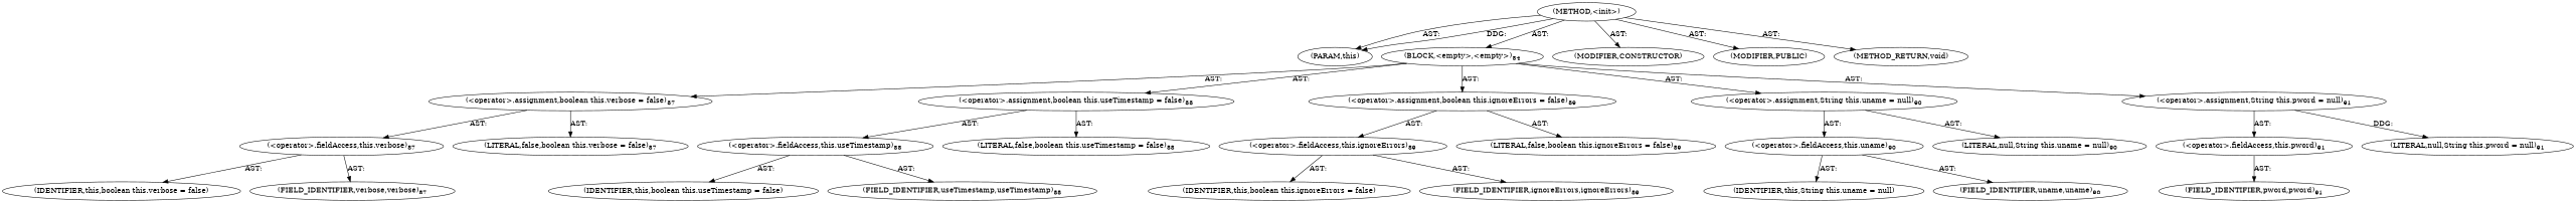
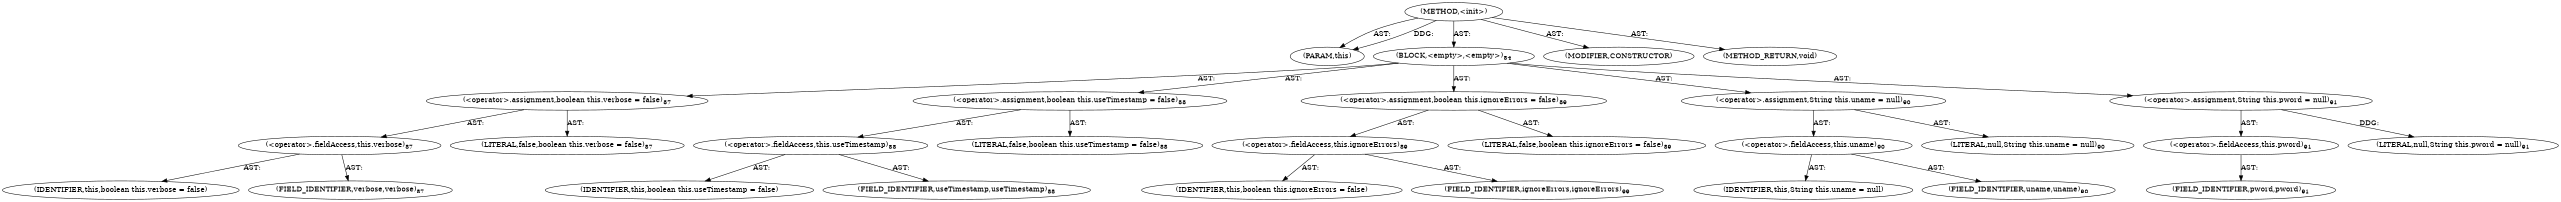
  digraph {
    n1 [label=<(METHOD,&lt;init&gt;)>]
    n2 [label=<(PARAM,this)>]
    n3 [label=<(BLOCK,&lt;empty&gt;,&lt;empty&gt;)<SUB>84</SUB>>]
    n4 [label=<(MODIFIER,CONSTRUCTOR)>]
-   n5 [label=<(MODIFIER,PUBLIC)>]
    n6 [label=<(METHOD_RETURN,void)>]
    n7 [label=<(&lt;operator&gt;.assignment,boolean this.verbose = false)<SUB>87</SUB>>]
    n8 [label=<(&lt;operator&gt;.assignment,boolean this.useTimestamp = false)<SUB>88</SUB>>]
    n9 [label=<(&lt;operator&gt;.assignment,boolean this.ignoreErrors = false)<SUB>89</SUB>>]
    n10 [label=<(&lt;operator&gt;.assignment,String this.uname = null)<SUB>90</SUB>>]
    n11 [label=<(&lt;operator&gt;.assignment,String this.pword = null)<SUB>91</SUB>>]
    n12 [label=<(&lt;operator&gt;.fieldAccess,this.verbose)<SUB>87</SUB>>]
    n13 [label=<(LITERAL,false,boolean this.verbose = false)<SUB>87</SUB>>]
    n14 [label=<(&lt;operator&gt;.fieldAccess,this.useTimestamp)<SUB>88</SUB>>]
    n15 [label=<(LITERAL,false,boolean this.useTimestamp = false)<SUB>88</SUB>>]
    n16 [label=<(&lt;operator&gt;.fieldAccess,this.ignoreErrors)<SUB>89</SUB>>]
    n17 [label=<(LITERAL,false,boolean this.ignoreErrors = false)<SUB>89</SUB>>]
    n18 [label=<(&lt;operator&gt;.fieldAccess,this.uname)<SUB>90</SUB>>]
    n19 [label=<(LITERAL,null,String this.uname = null)<SUB>90</SUB>>]
    n20 [label=<(&lt;operator&gt;.fieldAccess,this.pword)<SUB>91</SUB>>]
    n21 [label=<(LITERAL,null,String this.pword = null)<SUB>91</SUB>>]
    n22 [label=<(IDENTIFIER,this,boolean this.verbose = false)>]
    n23 [label=<(FIELD_IDENTIFIER,verbose,verbose)<SUB>87</SUB>>]
    n24 [label=<(IDENTIFIER,this,boolean this.useTimestamp = false)>]
    n25 [label=<(FIELD_IDENTIFIER,useTimestamp,useTimestamp)<SUB>88</SUB>>]
    n26 [label=<(IDENTIFIER,this,boolean this.ignoreErrors = false)>]
-   n27 [label=<(FIELD_IDENTIFIER,ignoreErrors,ignoreErrors)<SUB>89</SUB>>]
+   n27 [label=<(FIELD_IDENTIFIER,ignoreErrors,ignoreErrors)<SUB>99</SUB>>]
    n28 [label=<(IDENTIFIER,this,String this.uname = null)>]
    n29 [label=<(FIELD_IDENTIFIER,uname,uname)<SUB>90</SUB>>]
    n30 [label=<(FIELD_IDENTIFIER,pword,pword)<SUB>91</SUB>>]
    n1 -> n2 [label="AST: "]
    n1 -> n2 [label="DDG: "]
    n1 -> n3 [label="AST: "]
    n1 -> n4 [label="AST: "]
-   n1 -> n5 [label="AST: "]
    n1 -> n6 [label="AST: "]
    n3 -> n7 [label="AST: "]
    n3 -> n8 [label="AST: "]
    n3 -> n9 [label="AST: "]
    n3 -> n10 [label="AST: "]
    n3 -> n11 [label="AST: "]
    n7 -> n12 [label="AST: "]
    n7 -> n13 [label="AST: "]
    n8 -> n14 [label="AST: "]
    n8 -> n15 [label="AST: "]
    n9 -> n16 [label="AST: "]
    n9 -> n17 [label="AST: "]
    n10 -> n18 [label="AST: "]
    n10 -> n19 [label="AST: "]
    n11 -> n20 [label="AST: "]
    n11 -> n21 [label="DDG: "]
    n12 -> n22 [label="AST: "]
    n12 -> n23 [label="AST: "]
    n14 -> n24 [label="AST: "]
    n14 -> n25 [label="AST: "]
    n16 -> n26 [label="AST: "]
    n16 -> n27 [label="AST: "]
    n18 -> n28 [label="AST: "]
    n18 -> n29 [label="AST: "]
    n20 -> n30 [label="AST: "]
  }
